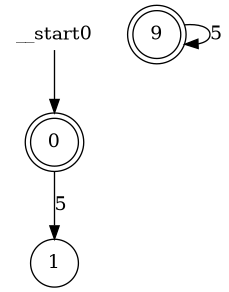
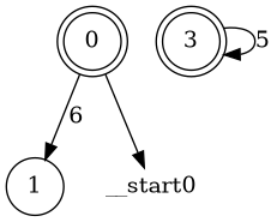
  digraph {
    node [shape=doublecircle]
    n1 [label=0]
    n2 [label=1 shape=circle]
-   n3 [label=9]
+   n3 [label=3]
    __start0 [height=0 shape=none width=0]
-   n1 -> n2 [label=5]
+   n1 -> n2 [label=6]
    n3 -> n3 [label=5]
-   __start0 -> n1
+   n1 -> __start0
  }
